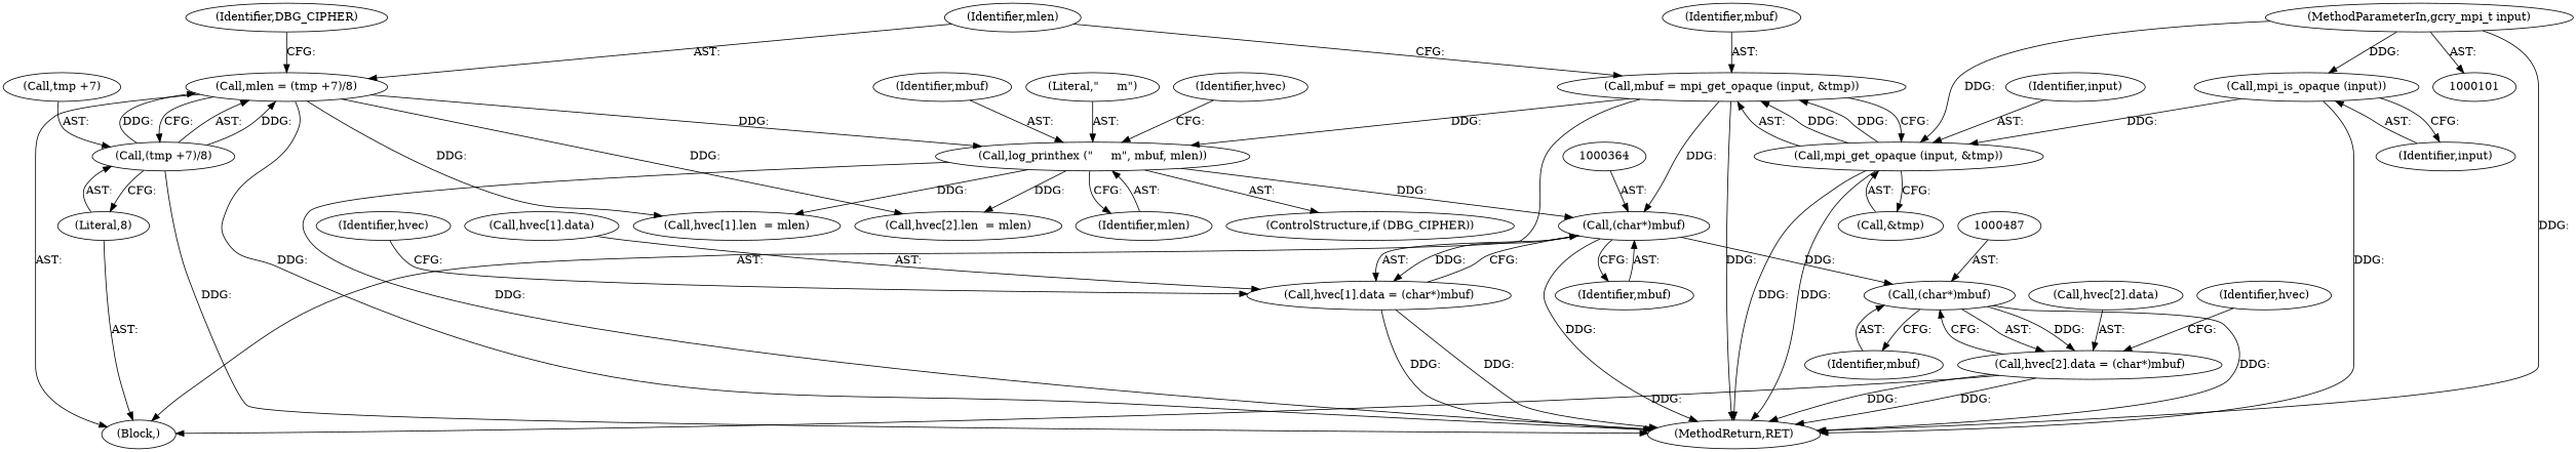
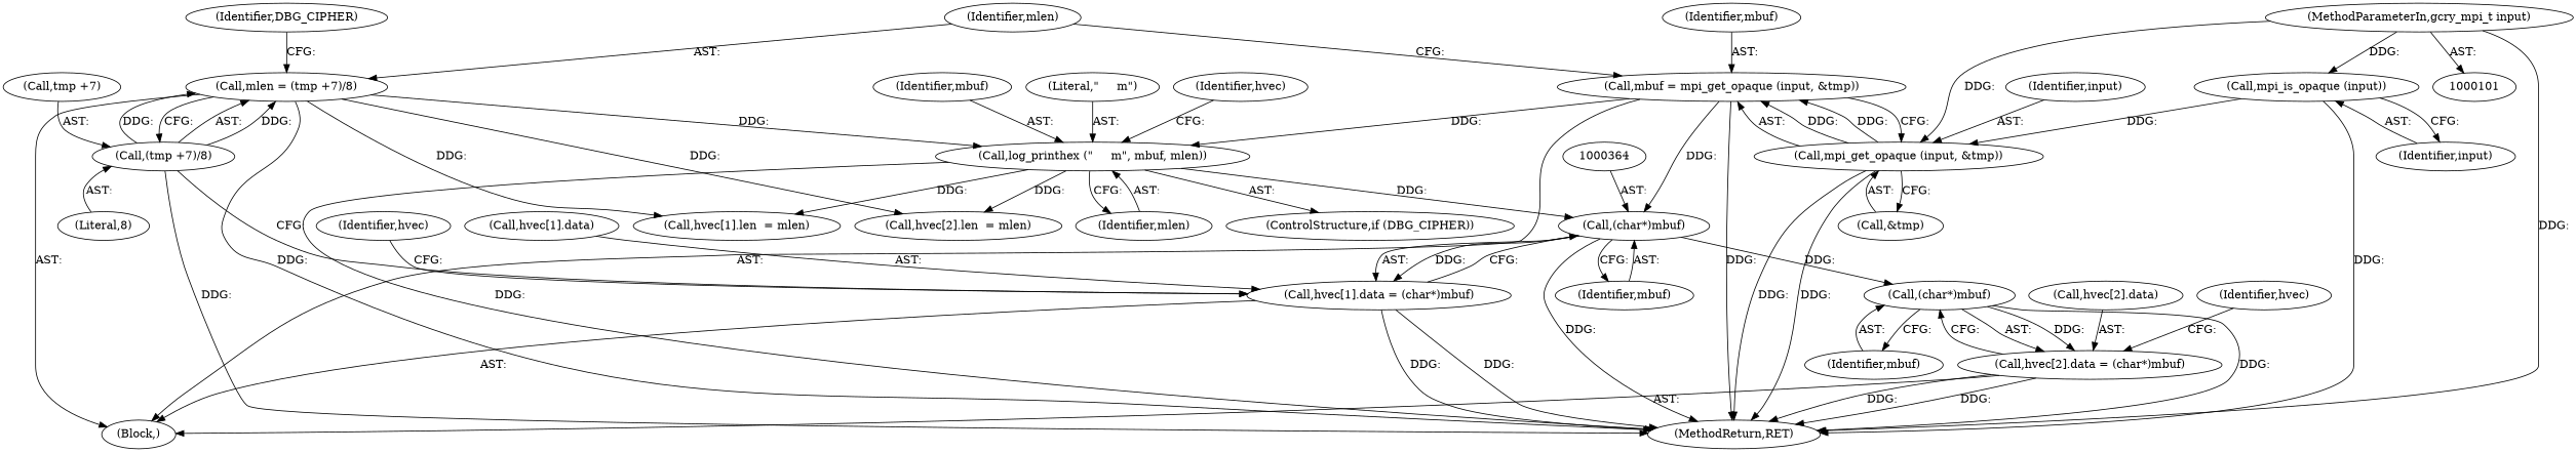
  digraph {
    n1 [label="(Call,(char*)mbuf)"]
    n2 [label="(Call,hvec[1].data = (char*)mbuf)"]
    n3 [label="(Call,(char*)mbuf)"]
    n4 [label="(MethodReturn,RET)"]
    n5 [label="(Identifier,mbuf)"]
    n6 [label="(Block,)"]
    n7 [label="(Call,hvec[2].data = (char*)mbuf)"]
    n8 [label="(Identifier,mbuf)"]
    n9 [label="(Call,log_printhex (\"     m\", mbuf, mlen))"]
    n10 [label="(Call,hvec[2].len  = mlen)"]
    n11 [label="(Identifier,mlen)"]
    n12 [label="(Call,hvec[1].len  = mlen)"]
    n13 [label="(ControlStructure,if (DBG_CIPHER))"]
    n14 [label="(Call,mbuf = mpi_get_opaque (input, &tmp))"]
    n15 [label="(Call,mpi_get_opaque (input, &tmp))"]
    n16 [label="(Call,&tmp)"]
    n17 [label="(Call,mpi_is_opaque (input))"]
    n18 [label="(Identifier,input)"]
    n19 [label="(MethodParameterIn,gcry_mpi_t input)"]
    n20 [label=1000101]
    n21 [label="(Call,mlen = (tmp +7)/8)"]
    n22 [label="(Call,(tmp +7)/8)"]
    n23 [label="(Literal,8)"]
    n24 [label="(Identifier,hvec)"]
    n25 [label="(Identifier,mbuf)"]
    n26 [label="(Identifier,DBG_CIPHER)"]
    n27 [label="(Call,hvec[1].data)"]
    n28 [label="(Identifier,mbuf)"]
    n29 [label="(Identifier,hvec)"]
    n30 [label="(Identifier,mlen)"]
    n31 [label="(Call,tmp +7)"]
    n32 [label="(Call,hvec[2].data)"]
    n33 [label="(Identifier,hvec)"]
    n34 [label="(Literal,\"     m\")"]
    n35 [label="(Identifier,input)"]
    1000364
-   1000487
    n1 -> n2 [label="AST: "]
    n1 -> n2 [label="DDG: "]
    n1 -> n3 [label="DDG: "]
    n1 -> n4 [label="DDG: "]
    n1 -> n5 [label="CFG: "]
    n2 -> n1 [label="CFG: "]
    n2 -> n4 [label="DDG: "]
    n2 -> n4 [label="DDG: "]
-   n23 -> n6 [label="AST: "]
+   n2 -> n6 [label="AST: "]
    n3 -> n4 [label="DDG: "]
    n3 -> n7 [label="AST: "]
    n3 -> n7 [label="DDG: "]
    n3 -> n8 [label="CFG: "]
    n5 -> n1 [label="AST: "]
    n7 -> n3 [label="CFG: "]
    n7 -> n4 [label="DDG: "]
    n7 -> n4 [label="DDG: "]
-   n7 -> n6 [label="DDG: "]
+   n7 -> n6 [label="AST: "]
    n8 -> n3 [label="AST: "]
    n9 -> n1 [label="DDG: "]
    n9 -> n4 [label="DDG: "]
    n9 -> n10 [label="DDG: "]
    n9 -> n11 [label="CFG: "]
    n9 -> n12 [label="DDG: "]
    n9 -> n13 [label="AST: "]
    n11 -> n9 [label="AST: "]
    n14 -> n1 [label="DDG: "]
    n14 -> n4 [label="DDG: "]
    n14 -> n6 [label="AST: "]
    n14 -> n9 [label="DDG: "]
    n14 -> n15 [label="CFG: "]
    n15 -> n4 [label="DDG: "]
    n15 -> n4 [label="DDG: "]
    n15 -> n14 [label="AST: "]
    n15 -> n14 [label="DDG: "]
    n15 -> n14 [label="DDG: "]
    n15 -> n16 [label="CFG: "]
    n16 -> n15 [label="AST: "]
    n17 -> n4 [label="DDG: "]
    n17 -> n15 [label="DDG: "]
    n17 -> n18 [label="CFG: "]
    n18 -> n17 [label="AST: "]
    n19 -> n4 [label="DDG: "]
    n19 -> n15 [label="DDG: "]
    n19 -> n17 [label="DDG: "]
    n19 -> n20 [label="AST: "]
    n21 -> n4 [label="DDG: "]
    n21 -> n6 [label="AST: "]
    n21 -> n9 [label="DDG: "]
    n21 -> n10 [label="DDG: "]
    n21 -> n12 [label="DDG: "]
    n21 -> n22 [label="CFG: "]
    n22 -> n4 [label="DDG: "]
    n22 -> n21 [label="AST: "]
    n22 -> n21 [label="DDG: "]
    n22 -> n21 [label="DDG: "]
-   n22 -> n23 [label="CFG: "]
+   n22 -> n2 [label="CFG: "]
    n23 -> n22 [label="AST: "]
    n24 -> n9 [label="CFG: "]
    n25 -> n9 [label="AST: "]
    n26 -> n21 [label="CFG: "]
    n27 -> n2 [label="AST: "]
    n28 -> n14 [label="AST: "]
    n29 -> n2 [label="CFG: "]
    n30 -> n14 [label="CFG: "]
    n30 -> n21 [label="AST: "]
    n31 -> n22 [label="AST: "]
    n32 -> n7 [label="AST: "]
    n33 -> n7 [label="CFG: "]
    n34 -> n9 [label="AST: "]
    n35 -> n15 [label="AST: "]
    1000364 -> n1 [label="AST: "]
-   1000487 -> n3 [label="AST: "]
  }
